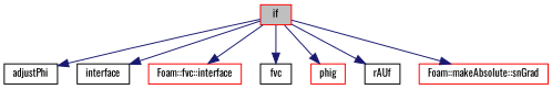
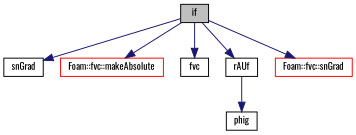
  digraph {
    fontname=Oswald
    rankdir=TB
    node [color=black fontname=Oswald fontsize=10 shape=record]
    edge [color=midnightblue fontname=Oswald fontsize=10 labelfontname=Helvetica labelfontsize=10 style=solid]
-   n1 [color=red fillcolor=grey75 fontcolor=black height=0.2 label=if style=filled width=0.4]
-   n2 [height=0.2 label=adjustPhi width=0.4]
-   n3 [height=0.2 label=interface width=0.4]
-   n4 [color=red height=0.2 label="Foam::fvc::interface" width=0.4]
+   n1 [fillcolor=grey75 fontcolor=black height=0.2 label=if style=filled width=0.4]
+   n2 [height=0.2 label=snGrad width=0.4]
+   n4 [color=red height=0.2 label="Foam::fvc::makeAbsolute" width=0.4]
    n5 [height=0.2 label=fvc width=0.4]
-   n6 [color=red height=0.2 label=phig width=0.4]
+   n6 [height=0.2 label=phig width=0.4]
    n7 [height=0.2 label=rAUf width=0.4]
-   n8 [color=red height=0.2 label="Foam::makeAbsolute::snGrad" width=0.4]
+   n8 [color=red height=0.2 label="Foam::fvc::snGrad" width=0.4]
    n1 -> n2
-   n1 -> n3
    n1 -> n4
    n1 -> n5
-   n1 -> n6
+   n7 -> n6
    n1 -> n7
    n1 -> n8
  }
